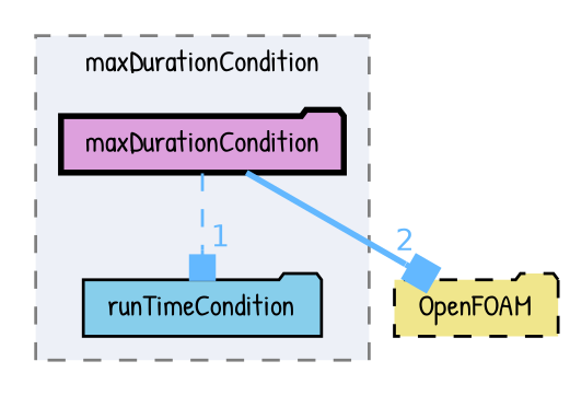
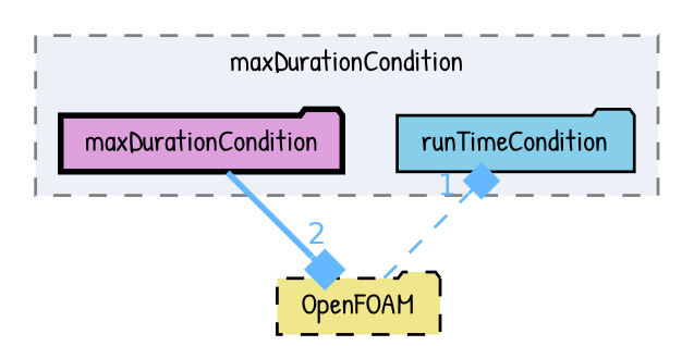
  digraph {
    compound=true
    fontname="Patrick Hand"
    node [color=black fontname="Patrick Hand" fontsize=10 shape=folder]
    edge [arrowhead=box color=steelblue1 fontcolor=steelblue1 fontname="Patrick Hand" fontsize=10 labeldistance=1.5 labelfontname=Helvetica labelfontsize=10]
    n1 [fillcolor=skyblue height=0.2 label=runTimeCondition style=filled width=0.4]
    n2 [fillcolor=plum height=0.2 label=maxDurationCondition style="filled,bold" width=0.4]
    n3 [fillcolor=khaki height=0.2 label=OpenFOAM style="filled,dashed" width=0.4]
    subgraph cluster_1 {
      bgcolor="#edf0f7"
      fontsize=10
      label=maxDurationCondition
      pencolor=grey50
      style="filled,dashed"
      n1
      n2
    }
-   n2 -> n1 [headlabel=1 style=dashed]
+   n3 -> n1 [headlabel=1 style=dashed]
    n2 -> n3 [headlabel=2 style=bold]
  }
